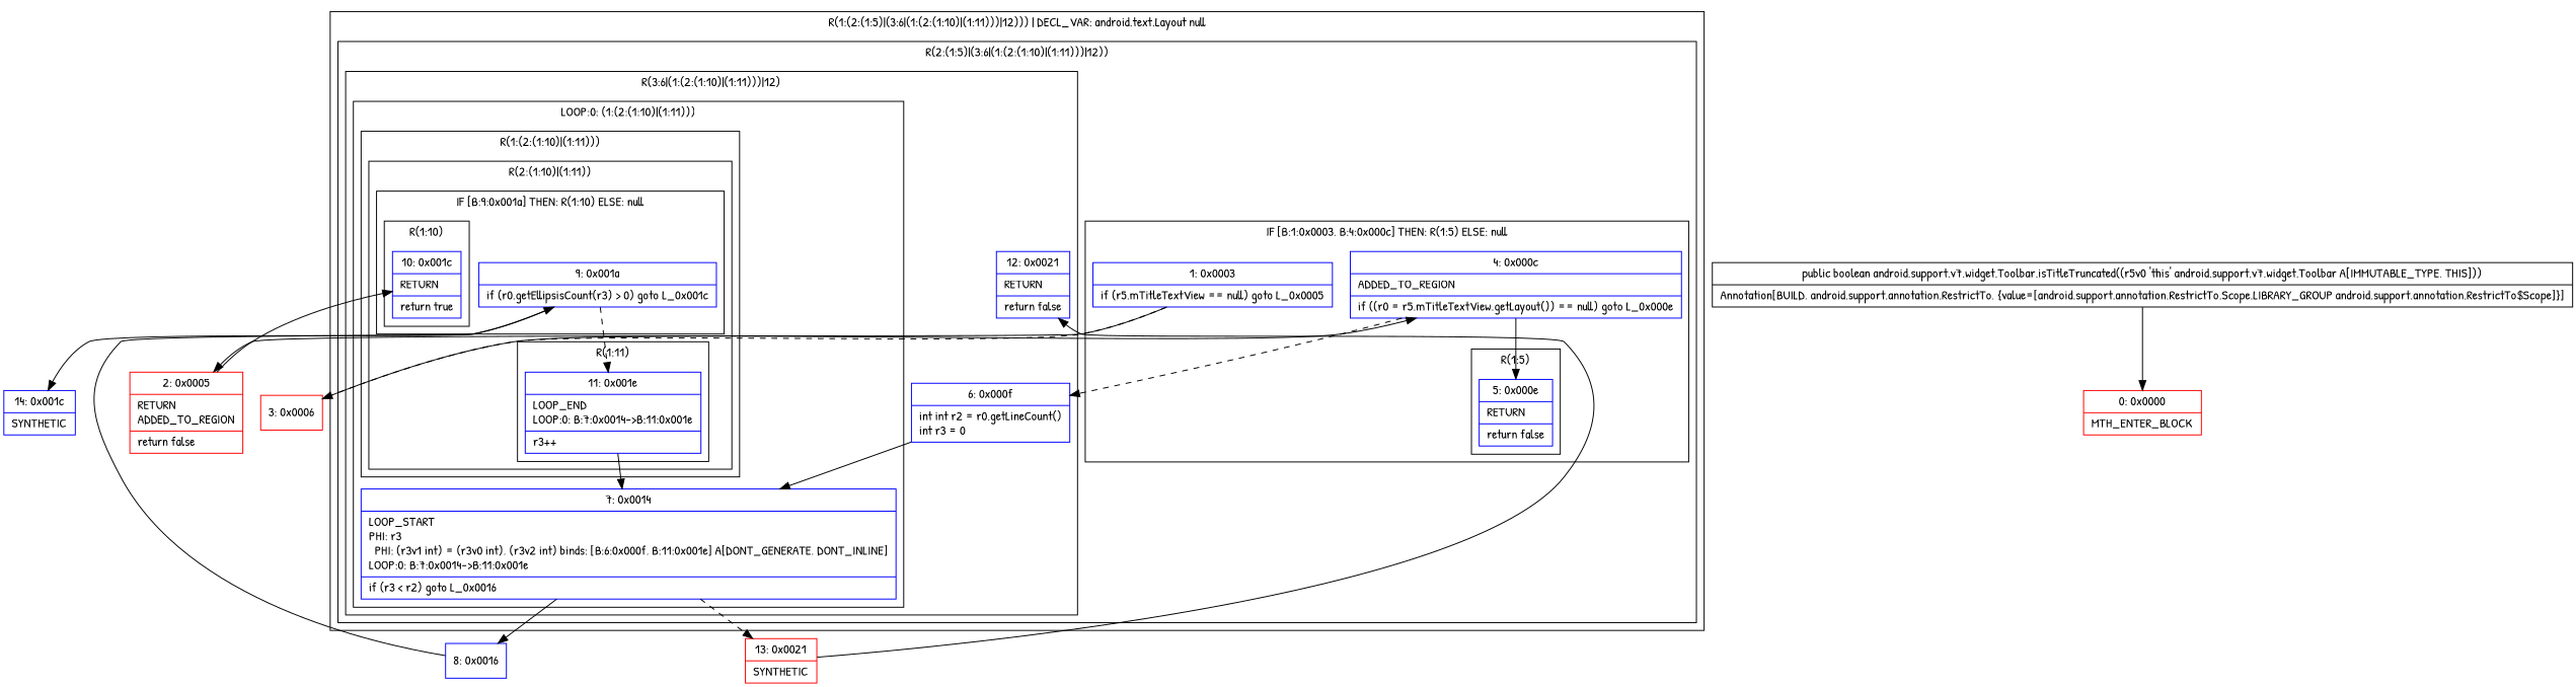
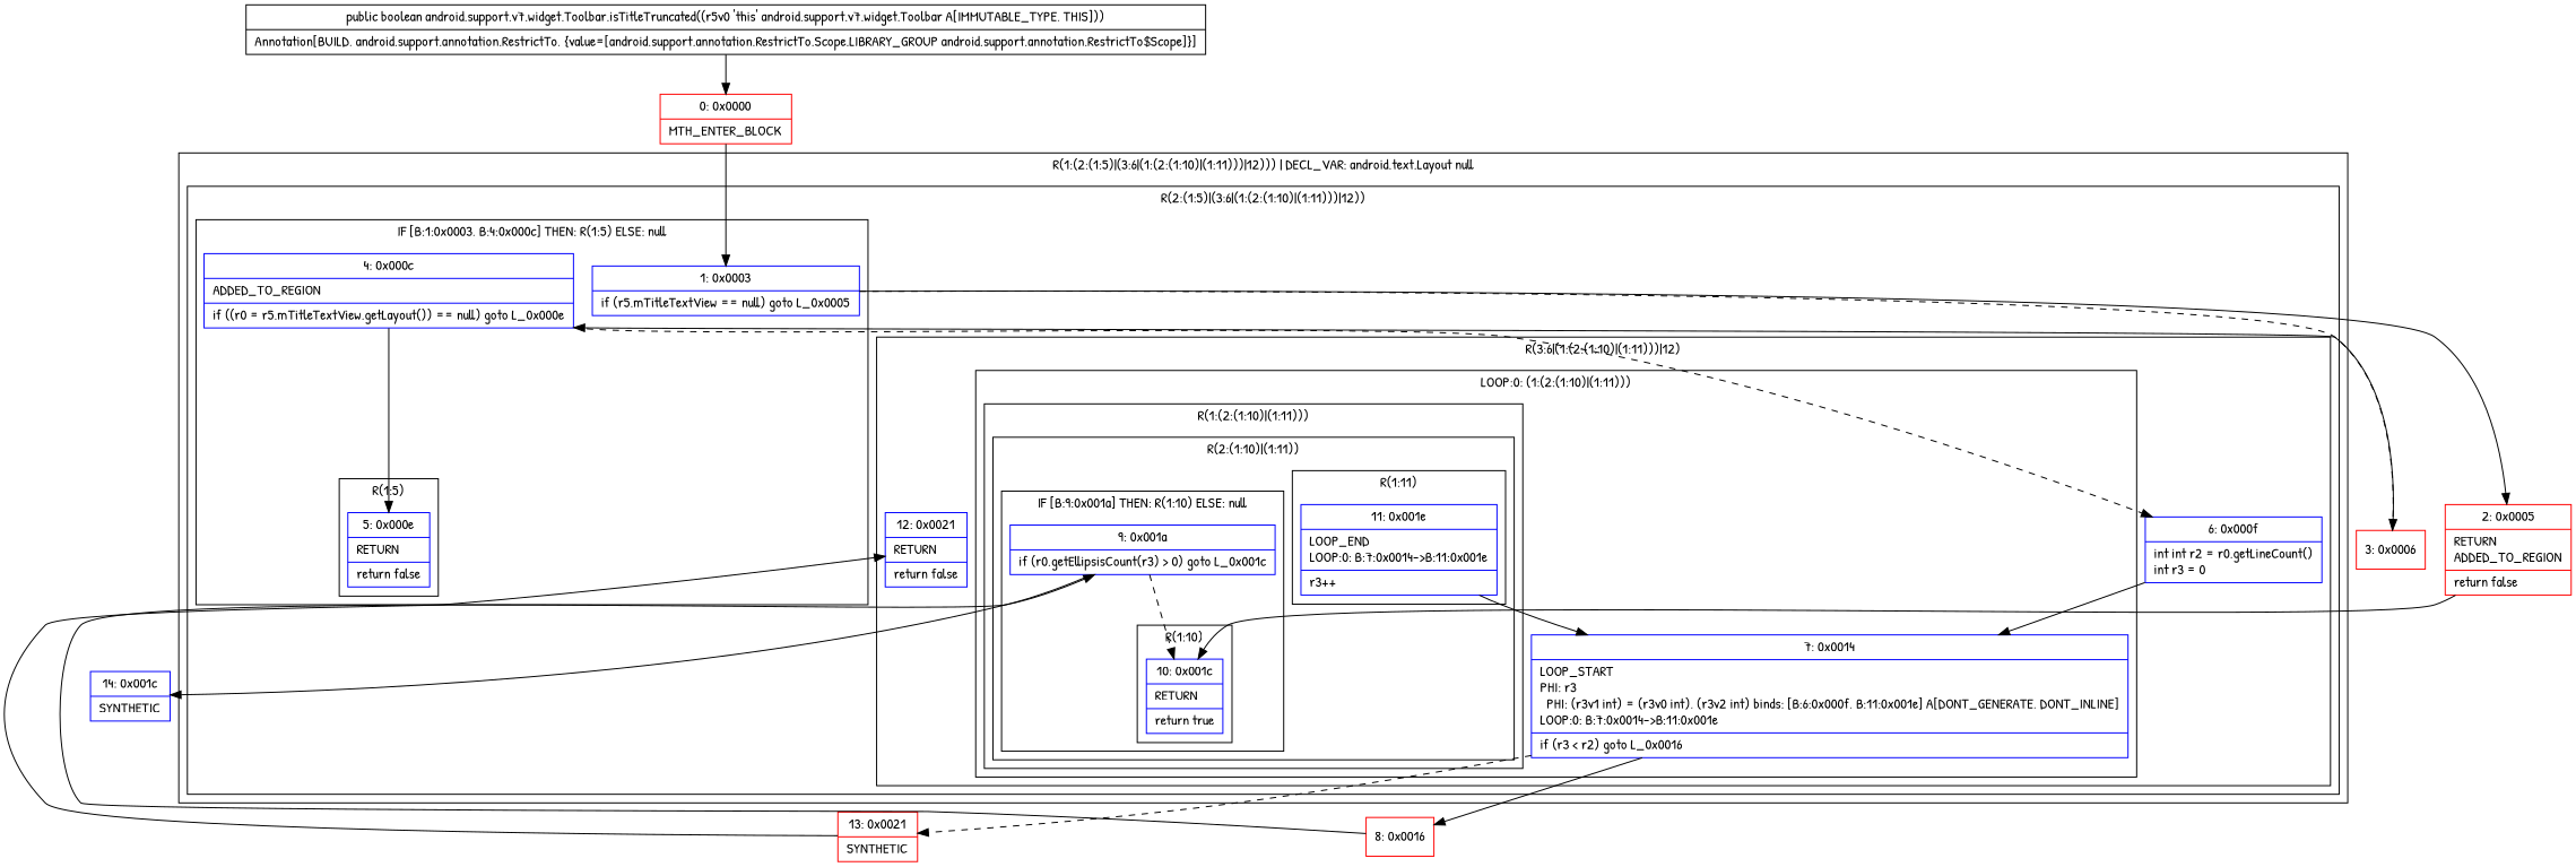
  digraph {
    fontname="Patrick Hand"
    node [color=blue fontname="Patrick Hand" shape=record]
    edge [fontname="Patrick Hand"]
    n1 [label="{5\:\ 0x000e|RETURN\l|return false\l}"]
    n2 [label="{1\:\ 0x0003|if (r5.mTitleTextView == null) goto L_0x0005\l}"]
    n3 [label="{4\:\ 0x000c|ADDED_TO_REGION\l|if ((r0 = r5.mTitleTextView.getLayout()) == null) goto L_0x000e\l}"]
    n4 [label="{10\:\ 0x001c|RETURN\l|return true\l}"]
    n5 [label="{9\:\ 0x001a|if (r0.getEllipsisCount(r3) \> 0) goto L_0x001c\l}"]
    n6 [label="{11\:\ 0x001e|LOOP_END\lLOOP:0: B:7:0x0014\-\>B:11:0x001e\l|r3++\l}"]
    n7 [label="{7\:\ 0x0014|LOOP_START\lPHI: r3 \l  PHI: (r3v1 int) = (r3v0 int), (r3v2 int) binds: [B:6:0x000f, B:11:0x001e] A[DONT_GENERATE, DONT_INLINE]\lLOOP:0: B:7:0x0014\-\>B:11:0x001e\l|if (r3 \< r2) goto L_0x0016\l}"]
    n8 [label="{6\:\ 0x000f|int int r2 = r0.getLineCount()\lint r3 = 0\l}"]
    n9 [label="{12\:\ 0x0021|RETURN\l|return false\l}"]
    n10 [color=red label="{2\:\ 0x0005|RETURN\lADDED_TO_REGION\l|return false\l}"]
    n11 [color=red label="{3\:\ 0x0006}"]
    n12 [label="{14\:\ 0x001c|SYNTHETIC\l}"]
-   n13 [label="{8\:\ 0x0016}"]
+   n13 [color=red label="{8\:\ 0x0016}"]
    n14 [color=red label="{13\:\ 0x0021|SYNTHETIC\l}"]
    n15 [color=red label="{0\:\ 0x0000|MTH_ENTER_BLOCK\l}"]
    n16 [label="{public boolean android.support.v7.widget.Toolbar.isTitleTruncated((r5v0 'this' android.support.v7.widget.Toolbar A[IMMUTABLE_TYPE, THIS]))  | Annotation[BUILD, android.support.annotation.RestrictTo, \{value=[android.support.annotation.RestrictTo.Scope.LIBRARY_GROUP android.support.annotation.RestrictTo$Scope]\}]\l}" color=""]
    subgraph cluster_1 {
      label="R(1:(2:(1:5)|(3:6|(1:(2:(1:10)|(1:11)))|12))) | DECL_VAR: android.text.Layout null\l"
      subgraph cluster_2 {
        label="R(2:(1:5)|(3:6|(1:(2:(1:10)|(1:11)))|12))"
        subgraph cluster_3 {
          label="IF [B:1:0x0003, B:4:0x000c] THEN: R(1:5) ELSE: null"
          n2
          n3
          subgraph cluster_4 {
            label="R(1:5)"
            n1
          }
        }
        subgraph cluster_5 {
          label="R(3:6|(1:(2:(1:10)|(1:11)))|12)"
          n8
          n9
          subgraph cluster_6 {
            label="LOOP:0: (1:(2:(1:10)|(1:11)))"
            n7
            subgraph cluster_7 {
              label="R(1:(2:(1:10)|(1:11)))"
              subgraph cluster_8 {
                label="R(2:(1:10)|(1:11))"
                subgraph cluster_9 {
                  label="IF [B:9:0x001a] THEN: R(1:10) ELSE: null"
                  n5
                  subgraph cluster_10 {
                    label="R(1:10)"
                    n4
                  }
                }
                subgraph cluster_11 {
                  label="R(1:11)"
                  n6
                }
              }
            }
          }
        }
      }
    }
    n2 -> n10
    n2 -> n11 [style=dashed]
    n3 -> n1
    n3 -> n8 [style=dashed]
-   n5 -> n6 [style=dashed]
+   n5 -> n4 [style=dashed]
    n5 -> n12
    n6 -> n7
    n7 -> n13
    n7 -> n14 [style=dashed]
    n8 -> n7
    n10 -> n4
    n11 -> n3
    n13 -> n5
    n14 -> n9
+   n15 -> n2
    n16 -> n15
  }
